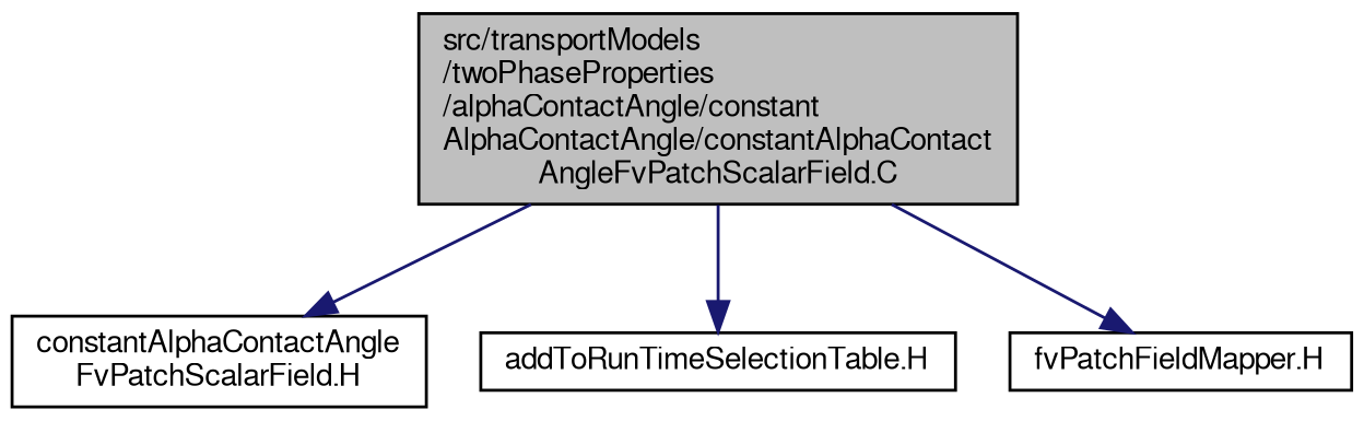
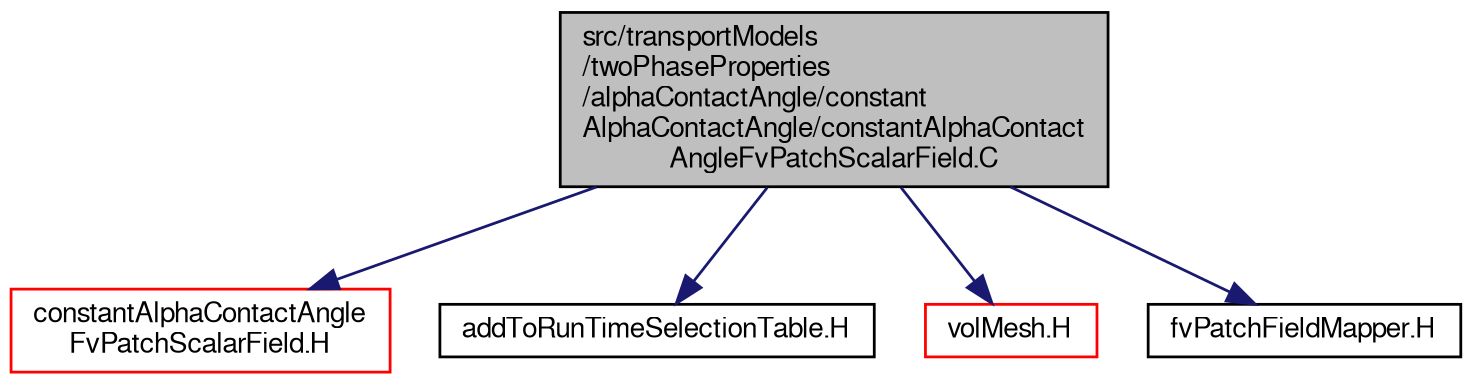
  digraph {
    node [color=black fontname=FreeSans fontsize=10 shape=record]
    edge [color=midnightblue fontname=FreeSans fontsize=10 labelfontname=FreeSans labelfontsize=10 style=solid]
    n1 [fillcolor=grey75 fontcolor=black height=0.2 label="src/transportModels\l/twoPhaseProperties\l/alphaContactAngle/constant\lAlphaContactAngle/constantAlphaContact\lAngleFvPatchScalarField.C" style=filled width=0.4]
-   n2 [height=0.2 label="constantAlphaContactAngle\lFvPatchScalarField.H" width=0.4]
+   n2 [color=red height=0.2 label="constantAlphaContactAngle\lFvPatchScalarField.H" width=0.4]
    n3 [height=0.2 label="addToRunTimeSelectionTable.H" width=0.4]
+   n4 [color=red height=0.2 label="volMesh.H" width=0.4]
    n5 [height=0.2 label="fvPatchFieldMapper.H" width=0.4]
    n1 -> n2
    n1 -> n3
+   n1 -> n4
    n1 -> n5
  }
